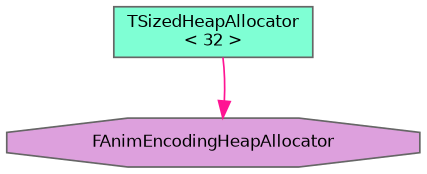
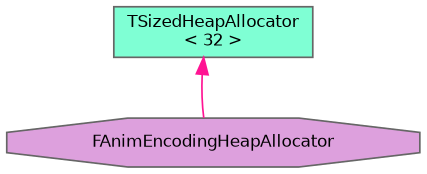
  digraph {
    rankdir=TB
    node [color=grey40 fontname=Helvetica fontsize=10 style=filled]
    n1 [fillcolor=aquamarine height=0.2 label="TSizedHeapAllocator\l\< 32 \>" shape=box width=0.4]
    n2 [fillcolor=plum height=0.2 label=FAnimEncodingHeapAllocator shape=octagon width=0.4]
-   n2 -> n1 [color=deeppink dir=back fontname=Helvetica fontsize=10 labelfontname=Helvetica labelfontsize=10 style=solid]
+   n1 -> n2 [color=deeppink dir=back fontname=Helvetica fontsize=10 labelfontname=Helvetica labelfontsize=10 style=solid]
  }
